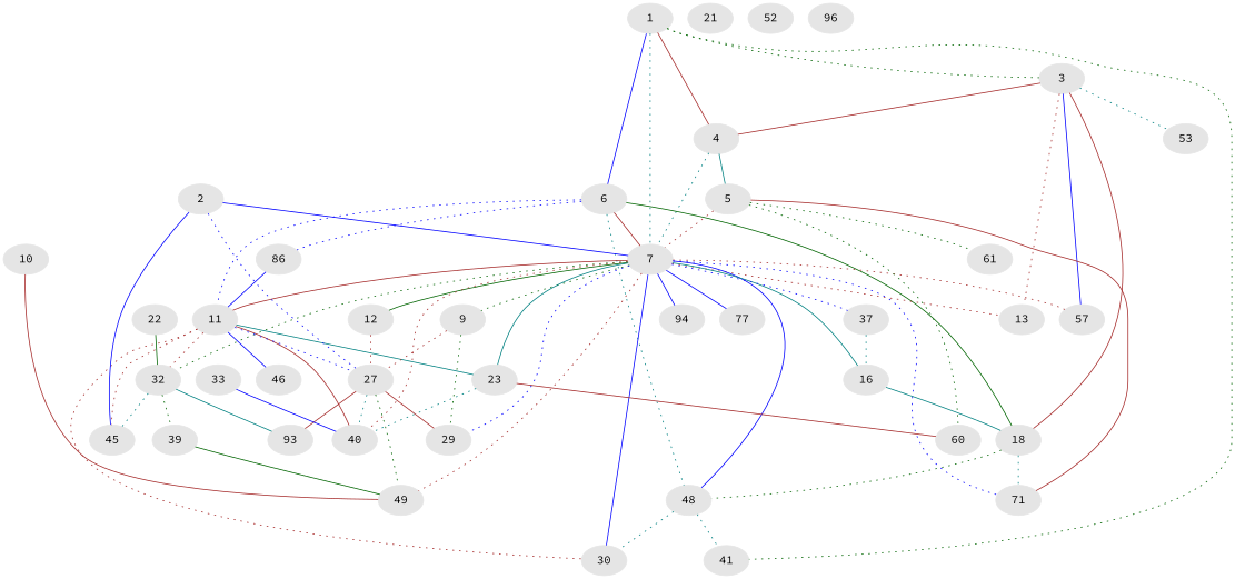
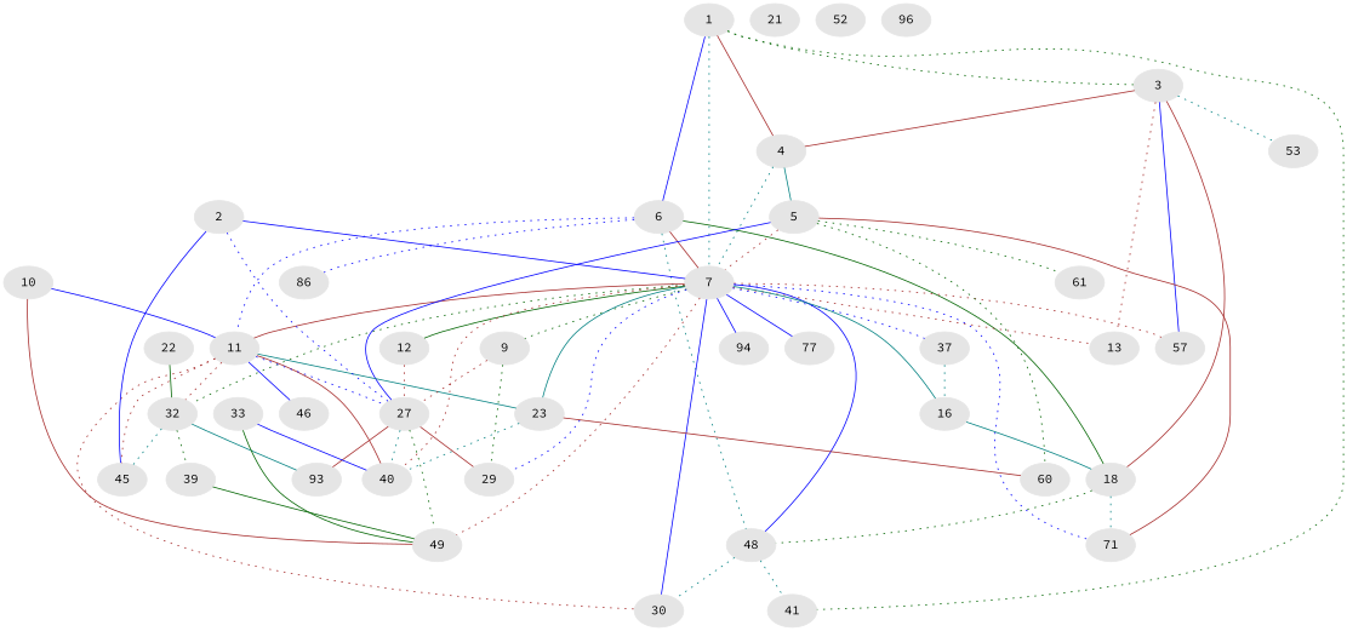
  graph {
    fontname="Source Code Pro"
    node [color=gray90 fontname="Source Code Pro" style=filled]
    edge [color=brown fontname="Source Code Pro" style=dotted]
    1 [super="+44+14"]
    3 [super="+20"]
    4 [super="+26"]
    6 [super="+24"]
    7 [super="+80+8+66"]
    41 [super="+100"]
    13
    18 [super="+19+25+59"]
    53
    57
    5 [super="+35+55+48"]
    11 [super="+72+68"]
    n13 [label=48 super="+69"]
    86
    16 [super="+34"]
    71
    9 [super="+73"]
    12
    23 [super="+92+62"]
    29
    30 [super="+63"]
    32 [super="+42+84"]
    37 [super="+67"]
    40 [super="+98+75"]
    49 [super="+70"]
    n26 [label=94]
    77
    2 [super="+76+47+15"]
    27 [super="+83"]
    45 [super="+65+58"]
    93 [super="+99"]
    60
    61
    46
    39
    10 [super="+64"]
    21
    22 [super="+89"]
    33
    52
    96
    1 -- 3 [color=darkgreen]
    1 -- 4 [style=solid]
    1 -- 6 [color=blue style=solid]
    1 -- 7 [color=teal weight=3]
    1 -- 41 [color=darkgreen]
    3 -- 4 [style=solid]
    3 -- 13
    3 -- 18 [style=solid]
    3 -- 53 [color=teal]
    3 -- 57 [color=blue style=solid]
    4 -- 7 [color=teal]
    4 -- 5 [color=teal style=solid]
    6 -- 7 [style=solid]
    6 -- 18 [color=darkgreen style=solid]
    6 -- 11 [color=blue]
    6 -- n13 [color=teal weight=2]
    6 -- 86 [color=blue]
    7 -- 13
    7 -- 57
    7 -- 11 [style=solid]
    7 -- n13 [color=blue style=solid]
    7 -- 16 [color=teal style=solid]
    7 -- 71 [color=blue]
    7 -- 9 [color=darkgreen]
    7 -- 12 [color=darkgreen style=solid]
    7 -- 23 [color=teal style=solid]
    7 -- 29 [color=blue]
    7 -- 30 [color=blue style=solid]
    7 -- 32 [color=darkgreen]
    7 -- 37 [color=blue]
    7 -- 40
    7 -- 49 [weight=3]
    7 -- n26 [color=blue style=solid]
    7 -- 77 [color=blue style=solid]
    18 -- n13 [color=darkgreen]
    18 -- 71 [color=teal]
    5 -- 7 [weight=2]
    5 -- 71 [style=solid]
+   5 -- 27 [color=blue style=solid weight=2]
    5 -- 60 [color=darkgreen]
    5 -- 61 [color=darkgreen]
    11 -- 23 [color=teal style=solid]
    11 -- 30
    11 -- 32
    11 -- 40 [style=solid]
    11 -- 27 [color=blue weight=2]
    11 -- 45
    11 -- 46 [color=blue style=solid]
    n13 -- 41 [color=teal]
    n13 -- 30 [color=teal]
    16 -- 18 [color=teal style=solid]
    9 -- 29 [color=darkgreen]
    9 -- 27
    12 -- 27
    23 -- 40 [color=teal]
    23 -- 60 [style=solid]
    32 -- 45 [color=teal]
    32 -- 93 [color=teal style=solid]
    32 -- 39 [color=darkgreen]
    37 -- 16 [color=teal]
    2 -- 7 [color=blue style=solid]
    2 -- 27 [color=blue]
    2 -- 45 [color=blue style=solid]
    27 -- 29 [style=solid]
    27 -- 40 [color=teal]
    27 -- 49 [color=darkgreen]
    27 -- 93 [style=solid]
    39 -- 49 [color=darkgreen style=solid]
-   86 -- 11 [color=blue style=solid]
+   10 -- 11 [color=blue style=solid]
    10 -- 49 [style=solid]
    22 -- 32 [color=darkgreen style=solid]
    33 -- 40 [color=blue style=solid]
+   33 -- 49 [color=darkgreen style=solid]
  }
